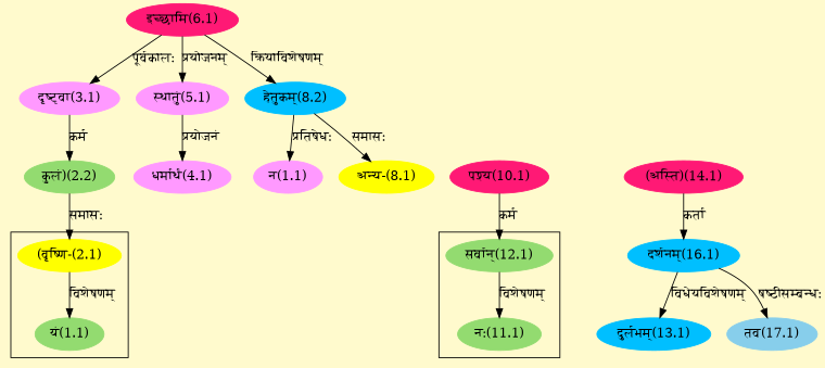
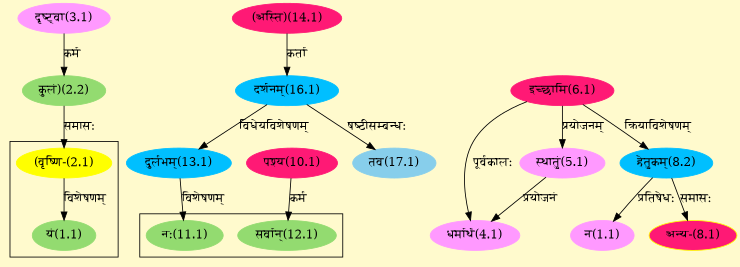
  digraph {
    bgcolor=lemonchiffon1
    compound=true
    rankdir=BT
    node [color="#93DB70" style=filled]
    edge [dir=back]
    n1 [label="यं(1.1)"]
    n2 [color="#FFFF00" label="(वृष्णि-(2.1)"]
    n3 [label="नः(11.1)"]
    n4 [label="सर्वान्(12.1)"]
    n5 [label="कुलं)(2.2)"]
    n6 [color="#FF1975" label="पश्य(10.1)"]
    n7 [color="#FF99FF" label="दृष्ट्वा(3.1)"]
    n8 [color="#FF1975" label="इच्छामि(6.1)"]
    n9 [color="#FF99FF" label="धर्मार्थं(4.1)"]
    n10 [color="#FF99FF" label="स्थातुं(5.1)"]
    n11 [color="#FF99FF" label="न(1.1)"]
    n12 [color="#00BFFF" label="हेतुकम्(8.2)"]
-   n13 [color="#FFFF00" label="अन्य-(8.1)"]
+   n13 [color="#FFFF00" label="अन्य-(8.1)" fillcolor="#FF1975"]
    n14 [color="#00BFFF" label="दुर्लभम्(13.1)"]
    n15 [color="#00BFFF" label="दर्शनम्(16.1)"]
    n16 [color="#FF1975" label="(अस्ति)(14.1)"]
    n17 [color="#87CEEB" label="तव(17.1)"]
    subgraph cluster_1 {
      n1
      n2
    }
    subgraph cluster_2 {
      n3
      n4
    }
    n1 -> n2 [label="विशेषणम्"]
    n2 -> n5 [label="समासः"]
-   n3 -> n4 [label="विशेषणम्"]
+   n3 -> n14 [label="विशेषणम्"]
    n4 -> n6 [label="कर्म"]
    n5 -> n7 [label="कर्म"]
-   n7 -> n8 [label="पूर्वकालः"]
+   n9 -> n8 [label="पूर्वकालः"]
    n9 -> n10 [label="प्रयोजनं"]
    n10 -> n8 [label="प्रयोजनम्"]
    n11 -> n12 [label="प्रतिषेधः"]
    n12 -> n8 [label="क्रियाविशेषणम्"]
    n13 -> n12 [label="समासः"]
    n14 -> n15 [label="विधेयविशेषणम्"]
    n15 -> n16 [label="कर्ता"]
    n17 -> n15 [label="षष्ठीसम्बन्धः"]
  }
